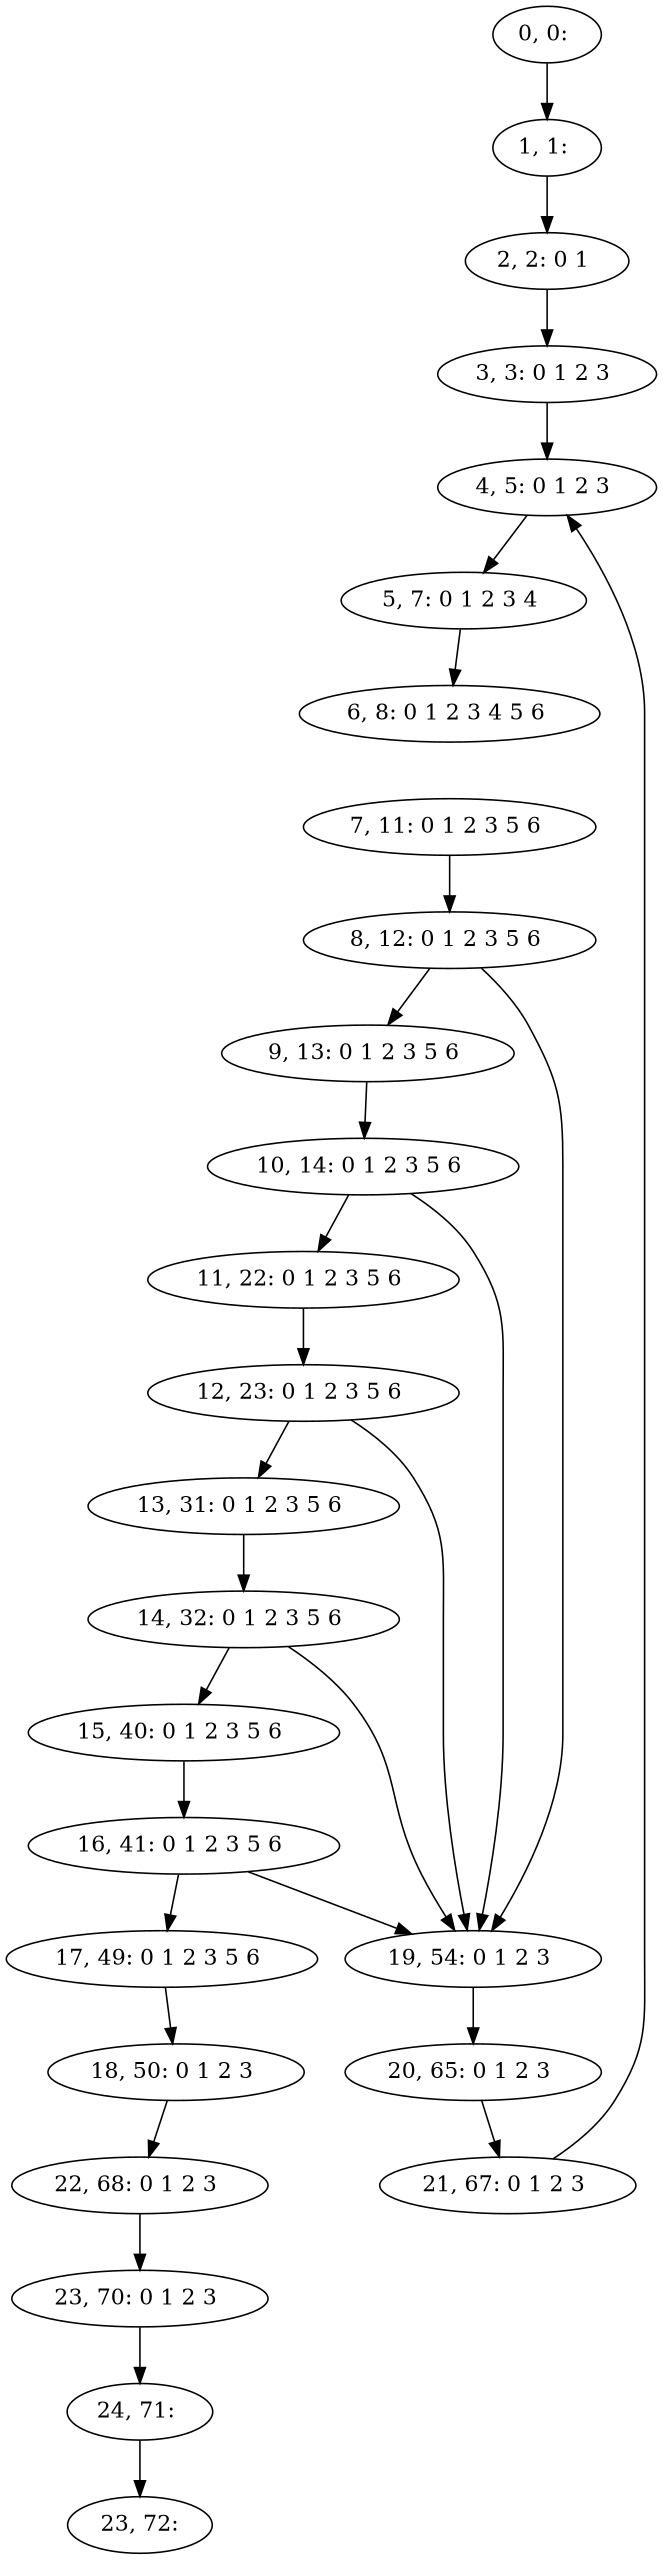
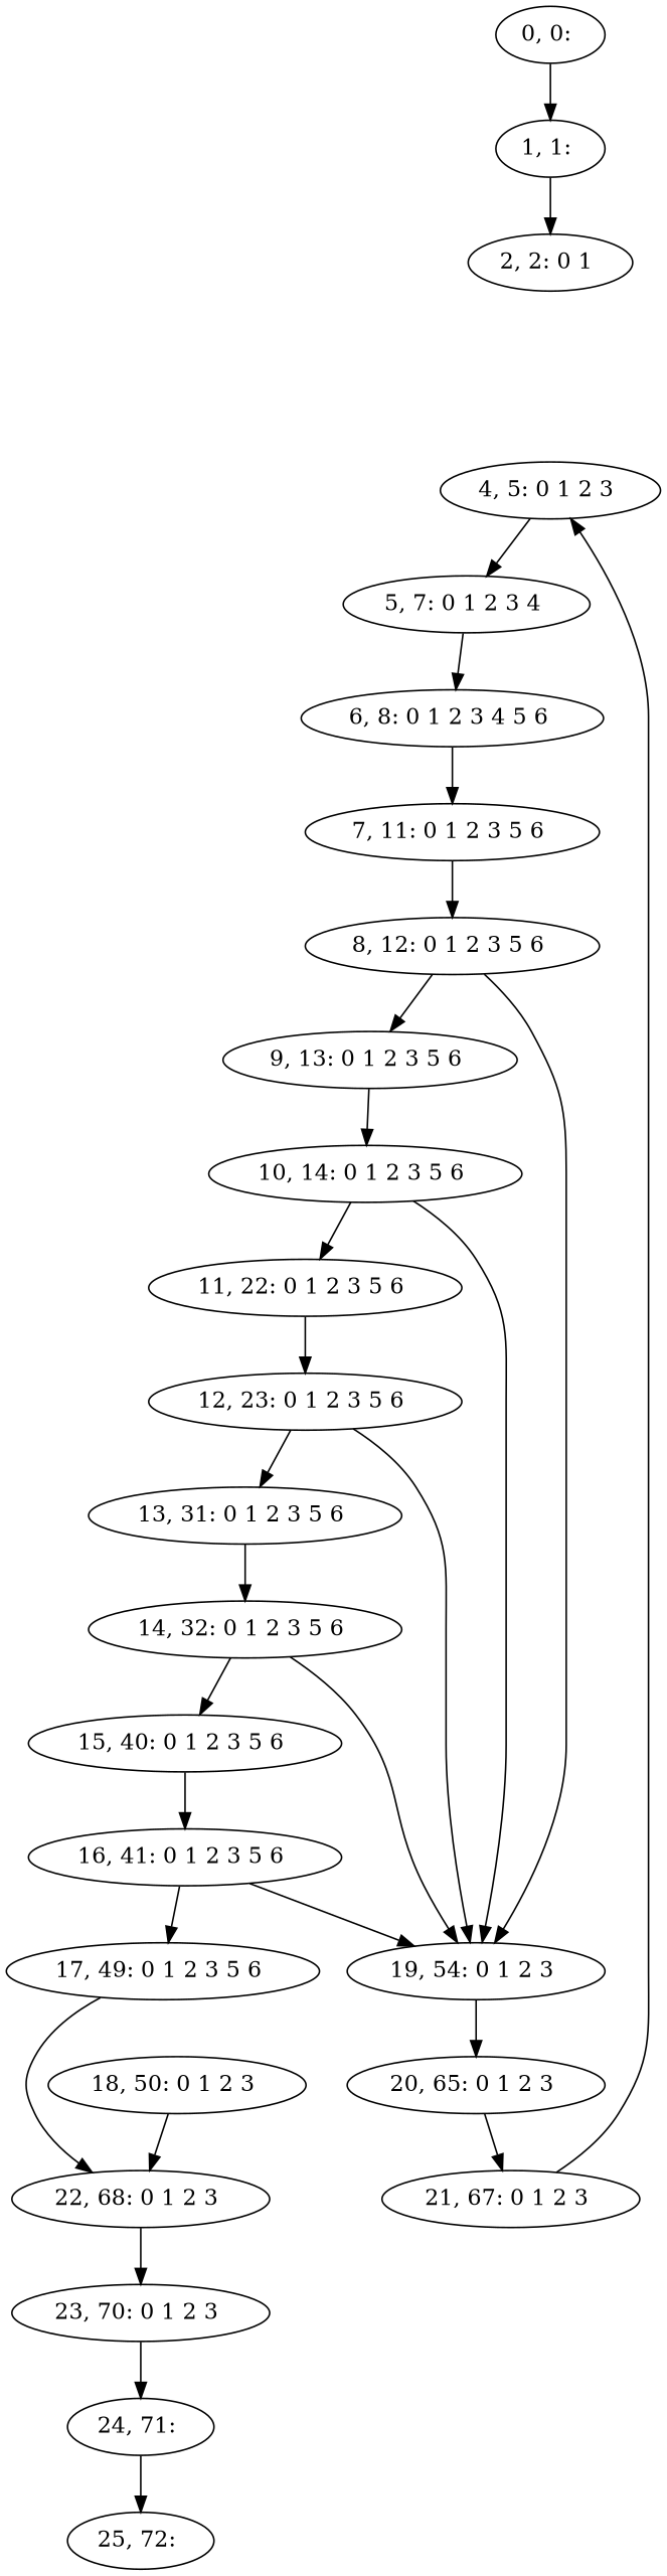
  digraph {
    n1 [label="0, 0: "]
    n2 [label="1, 1: "]
    n3 [label="2, 2: 0 1 "]
-   n4 [label="3, 3: 0 1 2 3 "]
    n5 [label="4, 5: 0 1 2 3 "]
    n6 [label="5, 7: 0 1 2 3 4 "]
    n7 [label="6, 8: 0 1 2 3 4 5 6 "]
    n8 [label="7, 11: 0 1 2 3 5 6 "]
    n9 [label="8, 12: 0 1 2 3 5 6 "]
    n10 [label="9, 13: 0 1 2 3 5 6 "]
    n11 [label="19, 54: 0 1 2 3 "]
    n12 [label="10, 14: 0 1 2 3 5 6 "]
    n13 [label="20, 65: 0 1 2 3 "]
    n14 [label="11, 22: 0 1 2 3 5 6 "]
    n15 [label="12, 23: 0 1 2 3 5 6 "]
    n16 [label="13, 31: 0 1 2 3 5 6 "]
    n17 [label="14, 32: 0 1 2 3 5 6 "]
    n18 [label="15, 40: 0 1 2 3 5 6 "]
    n19 [label="16, 41: 0 1 2 3 5 6 "]
    n20 [label="17, 49: 0 1 2 3 5 6 "]
    n21 [label="18, 50: 0 1 2 3 "]
    n22 [label="22, 68: 0 1 2 3 "]
    n23 [label="23, 70: 0 1 2 3 "]
    n24 [label="21, 67: 0 1 2 3 "]
    n25 [label="24, 71: "]
-   n26 [label="23, 72:"]
+   n26 [label="25, 72: "]
    n1 -> n2
    n2 -> n3
-   n3 -> n4
-   n4 -> n5
    n5 -> n6
    n6 -> n7
+   n7 -> n8
    n8 -> n9
    n9 -> n10
    n9 -> n11
    n10 -> n12
    n11 -> n13
    n12 -> n11
    n12 -> n14
    n13 -> n24
    n14 -> n15
    n15 -> n11
    n15 -> n16
    n16 -> n17
    n17 -> n11
    n17 -> n18
    n18 -> n19
    n19 -> n11
    n19 -> n20
-   n20 -> n21
+   n20 -> n22
    n21 -> n22
    n22 -> n23
    n23 -> n25
    n24 -> n5
    n25 -> n26
  }
